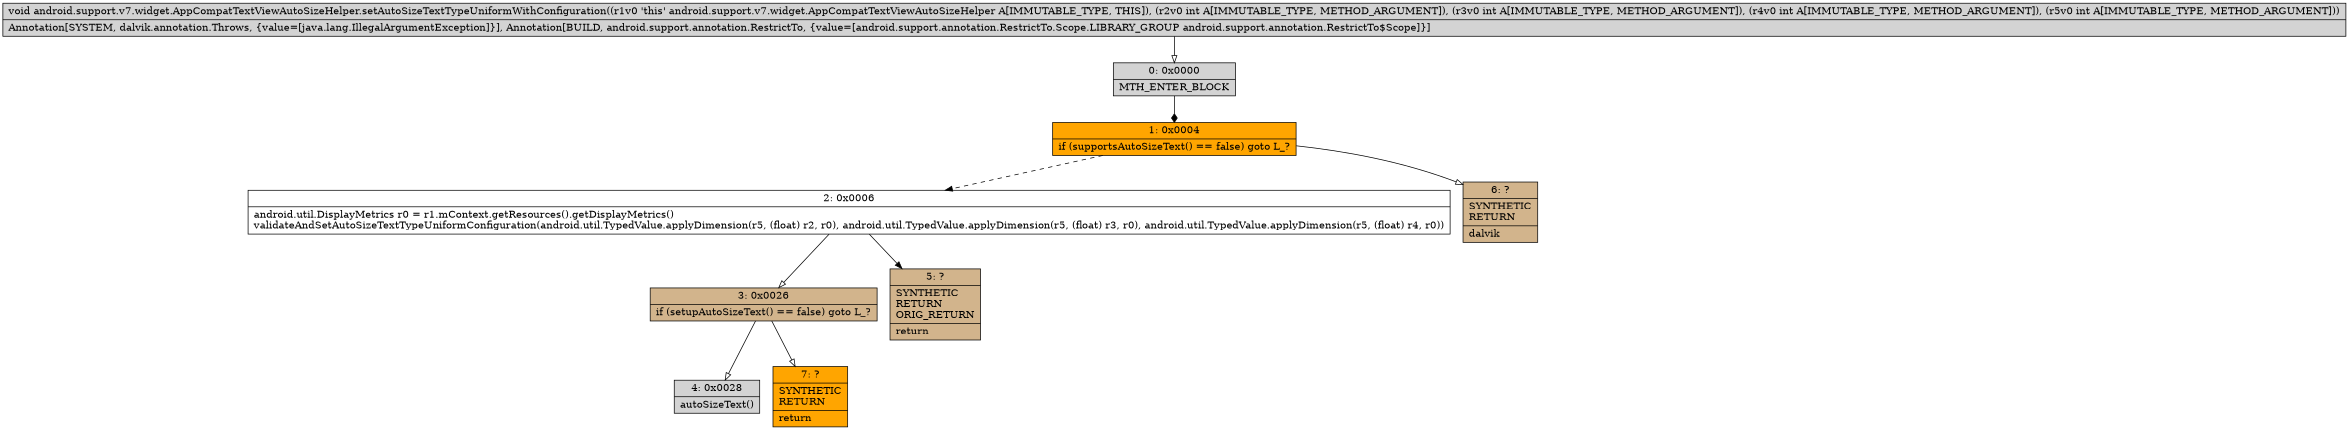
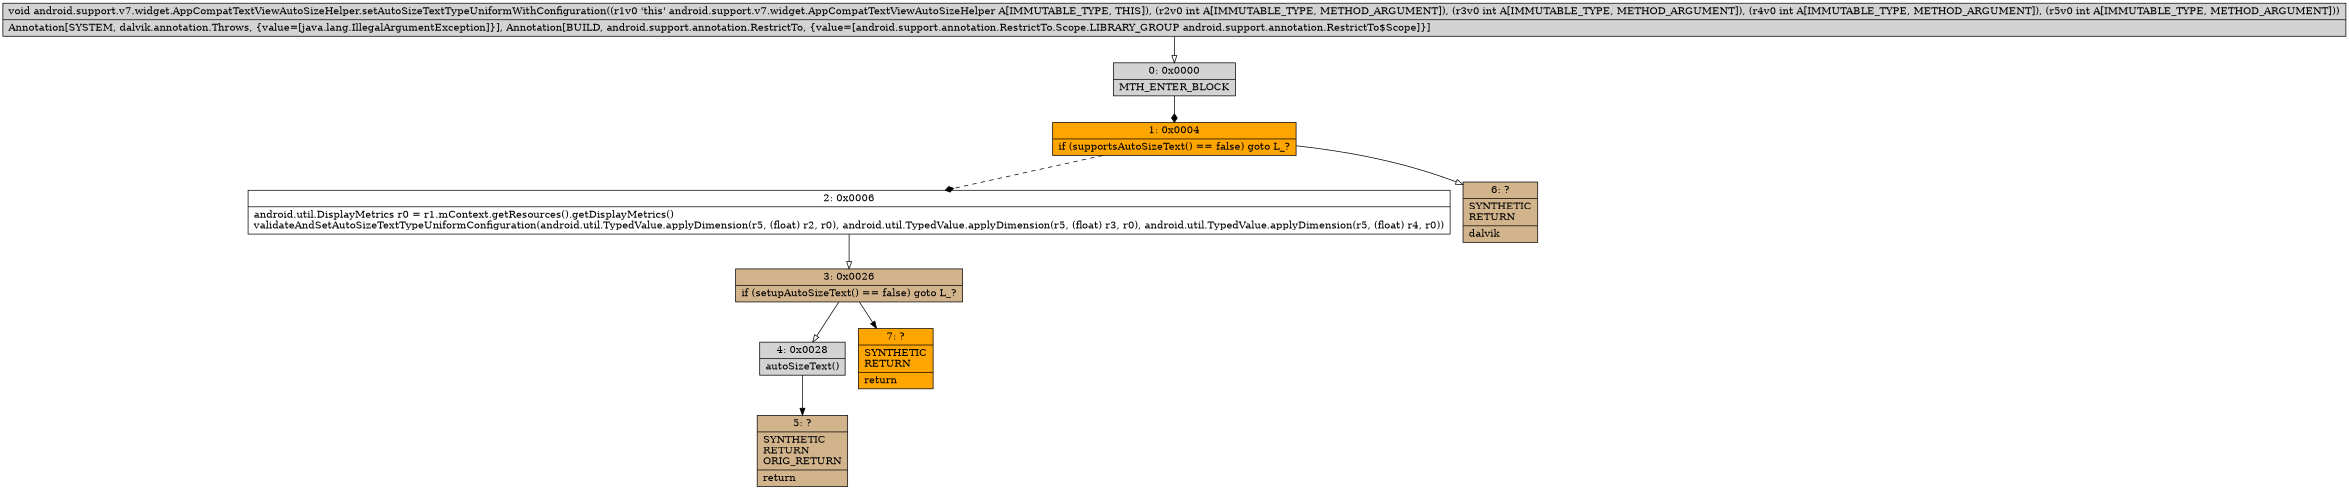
  digraph {
    node [fillcolor=lightgrey shape=record style=filled]
    edge [arrowhead=onormal]
    n1 [label="{0\:\ 0x0000|MTH_ENTER_BLOCK\l}"]
    n2 [fillcolor=orange label="{1\:\ 0x0004|if (supportsAutoSizeText() == false) goto L_?\l}"]
    n3 [fillcolor=white label="{2\:\ 0x0006|android.util.DisplayMetrics r0 = r1.mContext.getResources().getDisplayMetrics()\lvalidateAndSetAutoSizeTextTypeUniformConfiguration(android.util.TypedValue.applyDimension(r5, (float) r2, r0), android.util.TypedValue.applyDimension(r5, (float) r3, r0), android.util.TypedValue.applyDimension(r5, (float) r4, r0))\l}"]
    n4 [fillcolor=tan label="{6\:\ ?|SYNTHETIC\lRETURN\l|dalvik\l}"]
    n5 [fillcolor=tan label="{3\:\ 0x0026|if (setupAutoSizeText() == false) goto L_?\l}"]
    n6 [label="{4\:\ 0x0028|autoSizeText()\l}"]
    n7 [fillcolor=orange label="{7\:\ ?|SYNTHETIC\lRETURN\l|return\l}"]
    n8 [fillcolor=tan label="{5\:\ ?|SYNTHETIC\lRETURN\lORIG_RETURN\l|return\l}"]
    n9 [label="{void android.support.v7.widget.AppCompatTextViewAutoSizeHelper.setAutoSizeTextTypeUniformWithConfiguration((r1v0 'this' android.support.v7.widget.AppCompatTextViewAutoSizeHelper A[IMMUTABLE_TYPE, THIS]), (r2v0 int A[IMMUTABLE_TYPE, METHOD_ARGUMENT]), (r3v0 int A[IMMUTABLE_TYPE, METHOD_ARGUMENT]), (r4v0 int A[IMMUTABLE_TYPE, METHOD_ARGUMENT]), (r5v0 int A[IMMUTABLE_TYPE, METHOD_ARGUMENT]))  | Annotation[SYSTEM, dalvik.annotation.Throws, \{value=[java.lang.IllegalArgumentException]\}], Annotation[BUILD, android.support.annotation.RestrictTo, \{value=[android.support.annotation.RestrictTo.Scope.LIBRARY_GROUP android.support.annotation.RestrictTo$Scope]\}]\l}"]
    n1 -> n2 [arrowhead=diamond]
-   n2 -> n3 [arrowhead=normal style=dashed]
+   n2 -> n3 [arrowhead=diamond style=dashed]
    n2 -> n4
    n3 -> n5
    n5 -> n6 [style=solid]
-   n5 -> n7
-   n3 -> n8 [arrowhead=normal]
+   n5 -> n7 [arrowhead=normal]
+   n6 -> n8 [arrowhead=normal]
    n9 -> n1
  }
